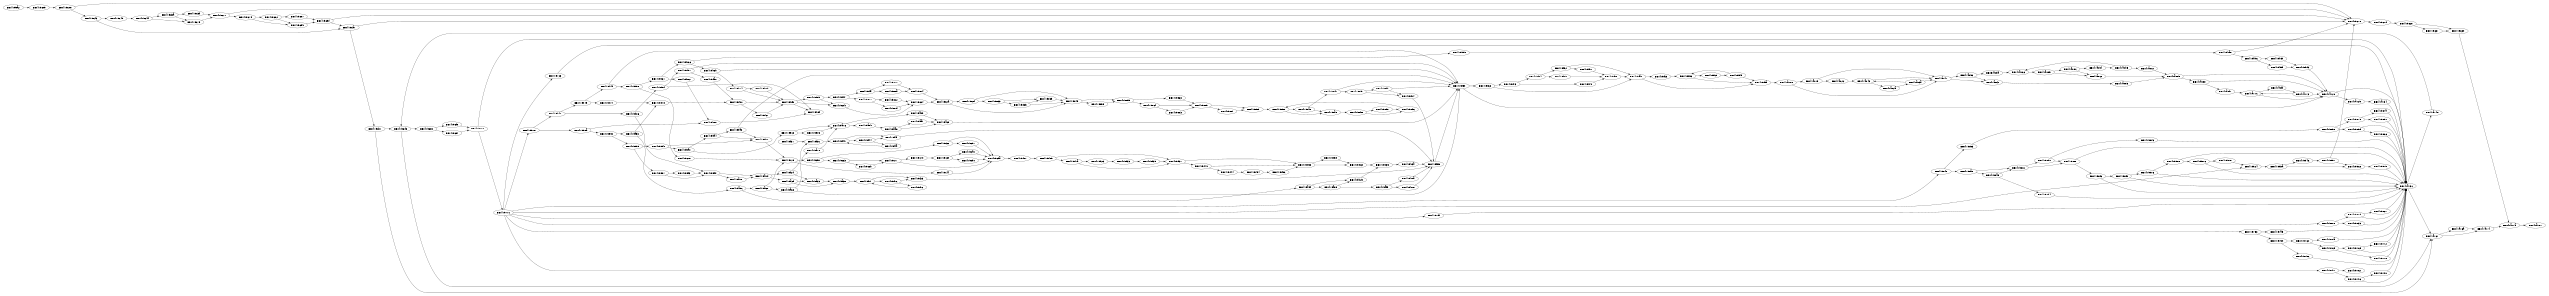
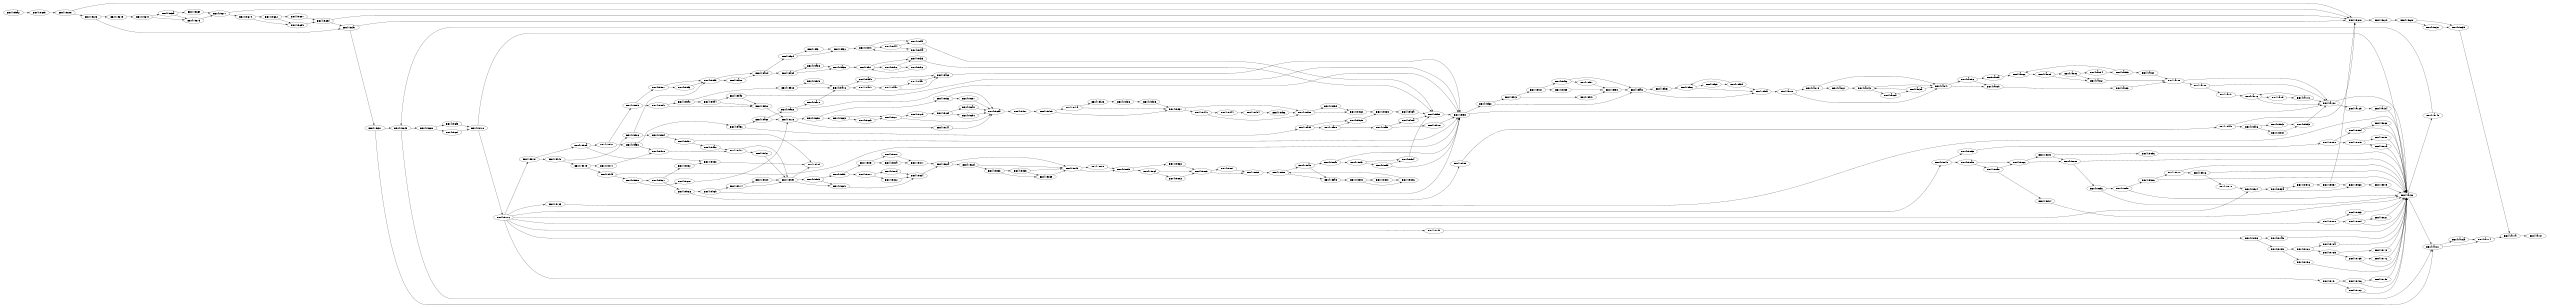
  digraph {
    rankdir=LR
    BB_4195a2
    BB_419609
    BB_41960e
    BB_419618
    BB_419643
    BB_41961d
    BB_419649
    BB_4196a7
    BB_419628
    BB_41964f
    BB_4196b1
    BB_419631
    BB_41963b
    BB_41a17a
    BB_41a187
    BB_41965a
    BB_419675
    BB_4196d3
    BB_41a161
    BB_41965f
    BB_419677
    BB_41967d
    BB_419682
    BB_41969b
    BB_419687
    BB_41969d
    BB_4196e8
    BB_41a16a
    BB_41a174
    BB_4196ef
    BB_4196fe
    BB_419700
    BB_41971c
    BB_41a13c
    BB_419723
    BB_419753
    BB_4197b1
    BB_4197fd
    BB_419808
    BB_41984e
    BB_419924
    BB_41997e
    BB_41a14e
    BB_41975b
    BB_4197a5
    BB_4197b6
    BB_4197e2
    BB_41980d
    BB_419833
    BB_419853
    BB_4198a8
    BB_41993a
    BB_41998a
    BB_419b40
    BB_419760
    BB_419796
    BB_4197d0
    BB_419827
    BB_419858
    BB_4198ae
    BB_4198cc
    BB_419946
    BB_419968
    BB_419990
    BB_419be8
    BB_419b49
    BB_419d86
    BB_419765
    BB_41978a
    BB_419769
    BB_41977e
    BB_419772
    BB_41985d
    BB_419875
    BB_4198b4
    BB_4198d0
    BB_4198ee
    BB_419866
    BB_41987a
    BB_419890
    BB_4198d6
    BB_4198f6
    BB_4198fe
    BB_419906
    BB_41990e
    BB_419916
    BB_41991e
    BB_419957
    BB_419979
    BB_419999
    BB_419a53
    BB_419bef
    BB_419b4f
    BB_419d74
    BB_4199fd
    BB_419d8f
    BB_41999b
    BB_4199e7
    BB_419a5c
    BB_419d7e
    BB_4199a0
    BB_4199b0
    BB_4199f3
    BB_419a60
    BB_419adf
    BB_419db0
    BB_4199a4
    BB_4199c8
    BB_419c1e
    BB_419a08
    BB_419a0d
    BB_4199a8
    BB_4199d8
    BB_419a76
    BB_419c44
    BB_419c50
    BB_419f5b
    BB_419a8b
    BB_419abb
    BB_41a120
    BB_419f68
    BB_41a129
    BB_419f73
    BB_419fa8
    BB_419cba
    BB_419c52
    BB_419c63
    BB_419aa8
    BB_419ace
    BB_419a2f
    BB_419f2d
    BB_419a33
    BB_419a3e
    BB_419f31
    BB_419f3c
    BB_419f1f
    BB_419f4b
    BB_419f16
    BB_419f23
    BB_419f1c
    BB_419f55
    BB_419a68
    BB_419aee
    BB_419b29
    BB_419bf9
    BB_419dc7
    BB_419a70
    BB_419af5
    BB_419b35
    BB_419aaf
    BB_419b0a
    BB_419b1e
    BB_419b3a
    BB_419b58
    BB_419d97
    BB_419b61
    BB_419c18
    BB_419b66
    BB_419be2
    BB_419b6b
    BB_419b99
    BB_419b74
    BB_419bae
    BB_419b8d
    BB_419bb6
    BB_419c0b
    BB_419deb
    BB_419e24
    BB_419df7
    BB_419bbf
    BB_419bcb
    BB_419bd3
    BB_41a134
    BB_419e2a
    BB_419dff
    BB_419e17
    BB_419e2f
    BB_419e49
    BB_419d07
    BB_419c57
    BB_419c6b
    BB_419c71
    BB_419d09
    BB_419c7d
    BB_419c8f
    BB_419ca0
    BB_419cb0
    BB_419d1a
    BB_419d37
    BB_419d23
    BB_419d40
    BB_419d58
    BB_419d33
    BB_419d44
    BB_419d5d
    BB_419d6e
    BB_419d35
    BB_419d54
    BB_419d56
    BB_419da0
    BB_419e0a
    BB_419e10
    BB_419e1f
    BB_419e22
    BB_419e14
    BB_419e33
    BB_419e59
    BB_419e5b
    BB_419e35
    BB_419e39
    BB_419e63
    BB_419e6f
    BB_419e89
    BB_419e83
    BB_419e8f
    BB_419e95
    BB_419e98
    BB_419ea8
    BB_419eae
    BB_419edb
    BB_419ebe
    BB_419ef9
    BB_419ed0
    BB_419ed6
    BB_419efd
    BB_419f04
    BB_419f44
    BB_419f4f
    BB_419f4a
    BB_419f7b
    BB_419f84
    BB_419fc5
    BB_419fea
    BB_419f9e
    BB_419f89
    BB_419f92
    BB_419fe6
    BB_41a00e
    BB_419f97
    BB_419fc9
    BB_41a019
    BB_41a047
    BB_419fdd
    BB_41a022
    BB_41a056
    BB_41a0cb
    BB_41a043
    n248 [label=BB_51a05a]
    BB_41a0e3
    BB_41a02a
    BB_41a03a
    BB_41a066
    BB_41a0e5
    BB_41a085
    BB_41a08c
    BB_41a0c2
    BB_41a094
    BB_41a0b5
    BB_41a0ee
    BB_41a0c0
    BB_41a0f7
    BB_41a11c
    BB_41a0ff
    BB_41a113
    BB_4195a2 -> BB_419609
    BB_419609 -> BB_41960e
    BB_41960e -> BB_419618
    BB_41960e -> BB_419643
    BB_419618 -> BB_41961d
    BB_419643 -> BB_419649
    BB_419643 -> BB_4196a7
    BB_41961d -> BB_419628
    BB_419649 -> BB_41964f
    BB_4196a7 -> BB_419618
    BB_4196a7 -> BB_4196b1
    BB_419628 -> BB_419631
    BB_419628 -> BB_41963b
    BB_41964f -> BB_41965a
    BB_41964f -> BB_419675
    BB_4196b1 -> BB_4196d3
    BB_4196b1 -> BB_41a161
    BB_419631 -> BB_41963b
    BB_41963b -> BB_41a17a
    BB_41a17a -> BB_41a187
    BB_41965a -> BB_419675
    BB_41965a -> BB_41965f
    BB_419675 -> BB_419677
    BB_4196d3 -> BB_41a161
    BB_4196d3 -> BB_4196e8
    BB_41a161 -> BB_41a16a
    BB_41a161 -> BB_41a174
    BB_41965f -> BB_419677
    BB_419677 -> BB_419618
    BB_419677 -> BB_41967d
    BB_41967d -> BB_419682
    BB_41967d -> BB_41969b
    BB_419682 -> BB_41969b
    BB_419682 -> BB_419687
    BB_41969b -> BB_41969d
    BB_419687 -> BB_41969d
    BB_41969d -> BB_419618
    BB_41969d -> BB_4196a7
    BB_4196e8 -> BB_4196ef
    BB_4196e8 -> BB_4196fe
    BB_41a16a -> BB_41a174
    BB_41a174 -> BB_41a17a
    BB_4196ef -> BB_419700
    BB_4196fe -> BB_419700
    BB_419700 -> BB_41971c
    BB_419700 -> BB_41a13c
    BB_41971c -> BB_419723
    BB_41971c -> BB_419753
    BB_41971c -> BB_4197b1
    BB_41971c -> BB_4197fd
    BB_41971c -> BB_419808
    BB_41971c -> BB_41984e
    BB_41971c -> BB_419924
    BB_41971c -> BB_41997e
    BB_41a13c -> BB_41a161
    BB_41a13c -> BB_41a14e
    BB_419723 -> BB_41a13c
    BB_419753 -> BB_41975b
    BB_419753 -> BB_4197a5
    BB_4197b1 -> BB_4197b6
    BB_4197b1 -> BB_4197e2
    BB_4197fd -> BB_41a13c
    BB_419808 -> BB_41980d
    BB_419808 -> BB_419833
    BB_41984e -> BB_419853
    BB_41984e -> BB_4198a8
    BB_419924 -> BB_41993a
    BB_41997e -> BB_41998a
    BB_41997e -> BB_419b40
    BB_41a14e -> BB_4196d3
    BB_41975b -> BB_419760
    BB_41975b -> BB_419796
    BB_4197a5 -> BB_41a13c
    BB_4197b6 -> BB_41a13c
    BB_4197b6 -> BB_4197d0
+   BB_4197e2 -> BB_41a13c
    BB_41980d -> BB_41a13c
    BB_41980d -> BB_419827
    BB_419833 -> BB_41a13c
    BB_419853 -> BB_419858
    BB_4198a8 -> BB_4198ae
    BB_4198a8 -> BB_4198cc
    BB_41993a -> BB_419946
    BB_41993a -> BB_419968
    BB_41998a -> BB_419990
    BB_41998a -> BB_419be8
    BB_419b40 -> BB_419b49
    BB_419b40 -> BB_419d86
    BB_419760 -> BB_419765
    BB_419760 -> BB_41978a
    BB_419796 -> BB_41a13c
    BB_4197d0 -> BB_41a13c
    BB_419827 -> BB_41a13c
    BB_419858 -> BB_41985d
    BB_419858 -> BB_419875
    BB_4198ae -> BB_4198cc
    BB_4198ae -> BB_4198b4
    BB_4198cc -> BB_4198d0
    BB_4198cc -> BB_4198ee
    BB_419946 -> BB_419957
    BB_419968 -> BB_419979
    BB_419990 -> BB_419999
    BB_419990 -> BB_419a53
    BB_419be8 -> BB_419bef
    BB_419b49 -> BB_419b4f
    BB_419b49 -> BB_419d74
    BB_419d86 -> BB_4199fd
    BB_419d86 -> BB_419d8f
    BB_419765 -> BB_419769
    BB_419765 -> BB_41977e
    BB_41978a -> BB_41a13c
    BB_419769 -> BB_41a13c
    BB_419769 -> BB_419772
    BB_41977e -> BB_41a13c
    BB_419772 -> BB_41a13c
    BB_41985d -> BB_41a13c
    BB_41985d -> BB_419866
    BB_419875 -> BB_41987a
    BB_419875 -> BB_419890
    BB_4198b4 -> BB_41a13c
    BB_4198d0 -> BB_4198ee
    BB_4198d0 -> BB_4198d6
    BB_4198ee -> BB_41a13c
    BB_4198ee -> BB_4198f6
    BB_419866 -> BB_41a13c
    BB_41987a -> BB_41a13c
    BB_419890 -> BB_41a13c
    BB_4198d6 -> BB_41a13c
    BB_4198f6 -> BB_41a13c
    BB_4198f6 -> BB_4198fe
    BB_4198fe -> BB_41a13c
    BB_4198fe -> BB_419906
    BB_419906 -> BB_41a13c
    BB_419906 -> BB_41990e
    BB_41990e -> BB_41a13c
    BB_41990e -> BB_419916
    BB_419916 -> BB_41a13c
    BB_419916 -> BB_41991e
    BB_41991e -> BB_419924
    BB_419957 -> BB_419618
    BB_419957 -> BB_419968
    BB_419979 -> BB_41a13c
    BB_419999 -> BB_41999b
    BB_419999 -> BB_4199e7
    BB_419a53 -> BB_419a5c
    BB_419a53 -> BB_419d7e
    BB_419b4f -> BB_419f5b
    BB_419b4f -> BB_419b58
    BB_419d74 -> BB_419d7e
    BB_4199fd -> BB_419a08
    BB_4199fd -> BB_419a0d
    BB_419d8f -> BB_419bef
    BB_419d8f -> BB_419d97
    BB_41999b -> BB_4199a0
    BB_41999b -> BB_4199b0
    BB_4199e7 -> BB_4199fd
    BB_4199e7 -> BB_4199f3
    BB_419a5c -> BB_419a60
    BB_419a5c -> BB_419adf
    BB_419d7e -> BB_419db0
    BB_4199a0 -> BB_4199a4
    BB_4199a0 -> BB_4199c8
    BB_4199b0 -> BB_419c1e
    BB_4199f3 -> BB_4199fd
    BB_419a60 -> BB_419c1e
    BB_419a60 -> BB_419a68
    BB_419adf -> BB_419aee
    BB_419adf -> BB_419b29
    BB_419db0 -> BB_419bf9
    BB_419db0 -> BB_419dc7
    BB_4199a4 -> BB_4199b0
    BB_4199a4 -> BB_4199a8
    BB_4199c8 -> BB_4199d8
    BB_4199c8 -> BB_419a76
    BB_419c1e -> BB_419c44
    BB_419c1e -> BB_419c50
    BB_419a08 -> BB_419a0d
    BB_419a0d -> BB_419a2f
    BB_419a0d -> BB_419f2d
    BB_4199a8 -> BB_4199b0
    BB_4199a8 -> BB_419f5b
    BB_4199d8 -> BB_419a76
    BB_419a76 -> BB_419a8b
    BB_419a76 -> BB_419abb
    BB_419c44 -> BB_419cba
    BB_419c50 -> BB_419c52
    BB_419c50 -> BB_419c63
    BB_419f5b -> BB_41a120
    BB_419f5b -> BB_419f68
    BB_419a8b -> BB_419aa8
    BB_419abb -> BB_419ace
    BB_41a120 -> BB_41a13c
    BB_41a120 -> BB_41a129
    BB_419f68 -> BB_419f73
    BB_419f68 -> BB_419fa8
    BB_41a129 -> BB_41a134
    BB_419f73 -> BB_419f7b
    BB_419f73 -> BB_419f84
    BB_419fa8 -> BB_419fc5
    BB_419fa8 -> BB_419fea
    BB_419cba -> BB_419d07
    BB_419c52 -> BB_419cba
    BB_419c52 -> BB_419c57
    BB_419c63 -> BB_419c6b
    BB_419c63 -> BB_419c71
    BB_419aa8 -> BB_419ace
    BB_419aa8 -> BB_419aaf
    BB_419ace -> BB_419f5b
    BB_419a2f -> BB_419a33
    BB_419a2f -> BB_419a3e
-   BB_419f2d -> BB_419a33
+   BB_419f2d -> BB_419f31
    BB_419f2d -> BB_419f3c
    BB_419a33 -> BB_419a3e
    BB_419a3e -> BB_419f1f
    BB_419f31 -> BB_419f3c
    BB_419f3c -> BB_419f4b
    BB_419f1f -> BB_419f16
    BB_419f1f -> BB_419f23
    BB_419f4b -> BB_419f44
    BB_419f4b -> BB_419f4f
    BB_419f16 -> BB_419f23
    BB_419f16 -> BB_419f1c
    BB_419f23 -> BB_419f55
    BB_419f1c -> BB_419f1f
    BB_419f55 -> BB_419f5b
    BB_419a68 -> BB_419f5b
    BB_419a68 -> BB_419a70
    BB_419aee -> BB_419b29
    BB_419aee -> BB_419af5
    BB_419b29 -> BB_419b35
    BB_419bf9 -> BB_419bef
    BB_419bf9 -> BB_419c0b
    BB_419bf9 -> BB_419deb
    BB_419dc7 -> BB_419bf9
    BB_419a70 -> BB_419a76
    BB_419af5 -> BB_419b0a
    BB_419af5 -> BB_419b1e
    BB_419b35 -> BB_419b3a
    BB_419aaf -> BB_419ace
    BB_419b0a -> BB_419f55
-   BB_419b1e -> BB_419f55
+   BB_419b1e -> BB_419f5b
    BB_419b3a -> BB_419f55
    BB_419b58 -> BB_419b61
    BB_419b58 -> BB_419c18
    BB_419d97 -> BB_419f5b
    BB_419d97 -> BB_419da0
    BB_419b61 -> BB_419b66
    BB_419b61 -> BB_419be2
    BB_419c18 -> BB_419c1e
    BB_419b66 -> BB_419b6b
    BB_419b66 -> BB_419b99
    BB_419be2 -> BB_419be8
    BB_419b6b -> BB_419f5b
    BB_419b6b -> BB_419b74
    BB_419b99 -> BB_419bae
    BB_419b74 -> BB_419bf9
    BB_419b74 -> BB_419b8d
    BB_419bae -> BB_419618
    BB_419bae -> BB_419bb6
    BB_419b8d -> BB_419bf9
    BB_419bb6 -> BB_419bbf
    BB_419bb6 -> BB_419bcb
    BB_419c0b -> BB_419e24
    BB_419deb -> BB_419c0b
    BB_419deb -> BB_419df7
    BB_419e24 -> BB_419e2a
    BB_419df7 -> BB_419dff
    BB_419df7 -> BB_419e17
    BB_419bbf -> BB_419bd3
    BB_419bcb -> BB_419bd3
    BB_419bd3 -> BB_41a120
    BB_41a134 -> BB_41a13c
    BB_419e2a -> BB_419e2f
    BB_419e2a -> BB_419e49
    BB_419dff -> BB_419e0a
    BB_419dff -> BB_419e10
    BB_419e17 -> BB_419e1f
    BB_419e17 -> BB_419e22
    BB_419e2f -> BB_419e49
    BB_419e2f -> BB_419e33
    BB_419e49 -> BB_419e59
    BB_419e49 -> BB_419e5b
    BB_419d07 -> BB_419d09
    BB_419c57 -> BB_419cba
    BB_419c6b -> BB_419c71
    BB_419c71 -> BB_419cba
    BB_419c71 -> BB_419c7d
    BB_419d09 -> BB_419d1a
    BB_419d09 -> BB_419d37
    BB_419c7d -> BB_419c8f
    BB_419c8f -> BB_419ca0
    BB_419c8f -> BB_419cb0
    BB_419ca0 -> BB_419cba
    BB_419cb0 -> BB_419cba
    BB_419d1a -> BB_419d37
    BB_419d1a -> BB_419d23
    BB_419d37 -> BB_419d40
    BB_419d37 -> BB_419d58
    BB_419d23 -> BB_419d33
    BB_419d40 -> BB_419d58
    BB_419d40 -> BB_419d44
    BB_419d58 -> BB_419d5d
    BB_419d58 -> BB_419d6e
    BB_419d33 -> BB_419d35
    BB_419d44 -> BB_419d54
    BB_419d5d -> BB_419d6e
    BB_419d6e -> BB_419b35
    BB_419d35 -> BB_419d37
    BB_419d54 -> BB_419d56
    BB_419d56 -> BB_419d58
    BB_419da0 -> BB_419db0
    BB_419e0a -> BB_419e14
    BB_419e10 -> BB_419e14
    BB_419e1f -> BB_419e24
    BB_419e22 -> BB_419e24
    BB_419e14 -> BB_419e2a
    BB_419e33 -> BB_419e35
    BB_419e33 -> BB_419e39
    BB_419e59 -> BB_419e5b
    BB_419e5b -> BB_419e63
    BB_419e5b -> BB_419e6f
    BB_419e35 -> BB_419e49
    BB_419e35 -> BB_419e39
    BB_419e39 -> BB_419e49
    BB_419e63 -> BB_419e89
    BB_419e6f -> BB_419e89
    BB_419e6f -> BB_419e83
    BB_419e89 -> BB_419e8f
    BB_419e89 -> BB_419e95
    BB_419e83 -> BB_419e89
    BB_419e8f -> BB_419e95
    BB_419e95 -> BB_419e98
    BB_419e98 -> BB_419ea8
    BB_419e98 -> BB_419eae
    BB_419ea8 -> BB_419eae
    BB_419ea8 -> BB_419edb
    BB_419eae -> BB_419ebe
    BB_419edb -> BB_419f5b
    BB_419edb -> BB_419ef9
    BB_419ebe -> BB_419ed0
    BB_419ebe -> BB_419ed6
    BB_419ef9 -> BB_419efd
    BB_419ef9 -> BB_419f04
    BB_419ed0 -> BB_419ed6
    BB_419ed6 -> BB_419e98
    BB_419efd -> BB_419f5b
    BB_419efd -> BB_419f04
    BB_419f04 -> BB_419f55
    BB_419f44 -> BB_419f4f
    BB_419f44 -> BB_419f4a
    BB_419f4f -> BB_419f55
    BB_419f4a -> BB_419f4b
    BB_419f7b -> BB_419f9e
    BB_419f84 -> BB_419f89
    BB_419f84 -> BB_419f92
    BB_419fc5 -> BB_419fe6
    BB_419fea -> BB_41a00e
    BB_419f9e -> BB_419fa8
    BB_419f89 -> BB_419f9e
    BB_419f92 -> BB_419fa8
    BB_419f92 -> BB_419f97
    BB_419fe6 -> BB_419fea
    BB_419fe6 -> BB_419fc9
    BB_41a00e -> BB_41a019
    BB_41a00e -> BB_41a047
    BB_419f97 -> BB_419f9e
    BB_419fc9 -> BB_419fdd
    BB_41a019 -> BB_41a047
    BB_41a019 -> BB_41a022
    BB_41a047 -> BB_41a056
    BB_41a047 -> BB_41a0cb
    BB_419fdd -> BB_419fea
    BB_419fdd -> BB_419fe6
    BB_41a022 -> BB_41a043
    BB_41a056 -> BB_41a0cb
    BB_41a056 -> n248
    BB_41a0cb -> BB_41a0e3
    BB_41a043 -> BB_41a047
    BB_41a043 -> BB_41a02a
    n248 -> BB_41a066
    BB_41a0e3 -> BB_41a0e5
    BB_41a02a -> BB_41a03a
    BB_41a03a -> BB_41a047
    BB_41a03a -> BB_41a043
    BB_41a066 -> BB_41a085
    BB_41a0e5 -> BB_41a120
    BB_41a0e5 -> BB_41a0ee
    BB_41a085 -> BB_41a08c
    BB_41a085 -> BB_41a0c2
    BB_41a08c -> BB_41a0c2
    BB_41a08c -> BB_41a094
    BB_41a0c2 -> BB_41a0e5
    BB_41a094 -> BB_41a0b5
    BB_41a0b5 -> BB_41a066
    BB_41a0b5 -> BB_41a0c0
    BB_41a0ee -> BB_41a120
    BB_41a0ee -> BB_41a0f7
    BB_41a0c0 -> BB_41a0e5
    BB_41a0f7 -> BB_41a11c
    BB_41a11c -> BB_41a120
    BB_41a11c -> BB_41a0ff
    BB_41a0ff -> BB_41a113
    BB_41a113 -> BB_41a120
    BB_41a113 -> BB_41a11c
  }
